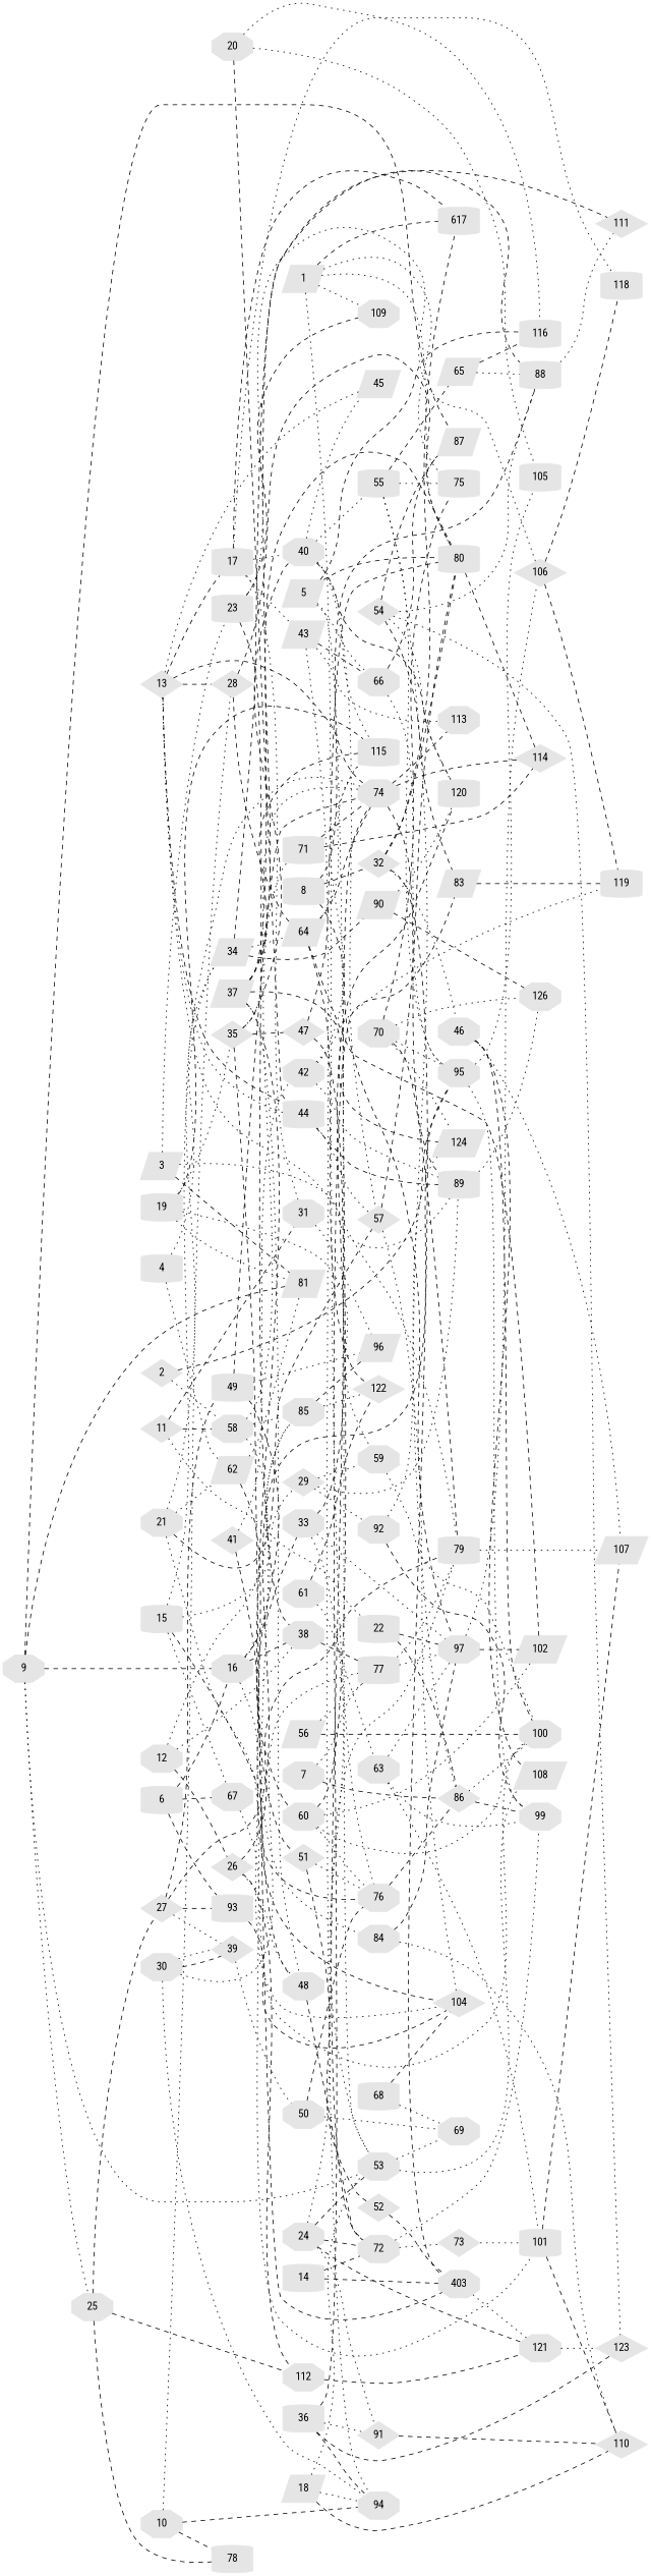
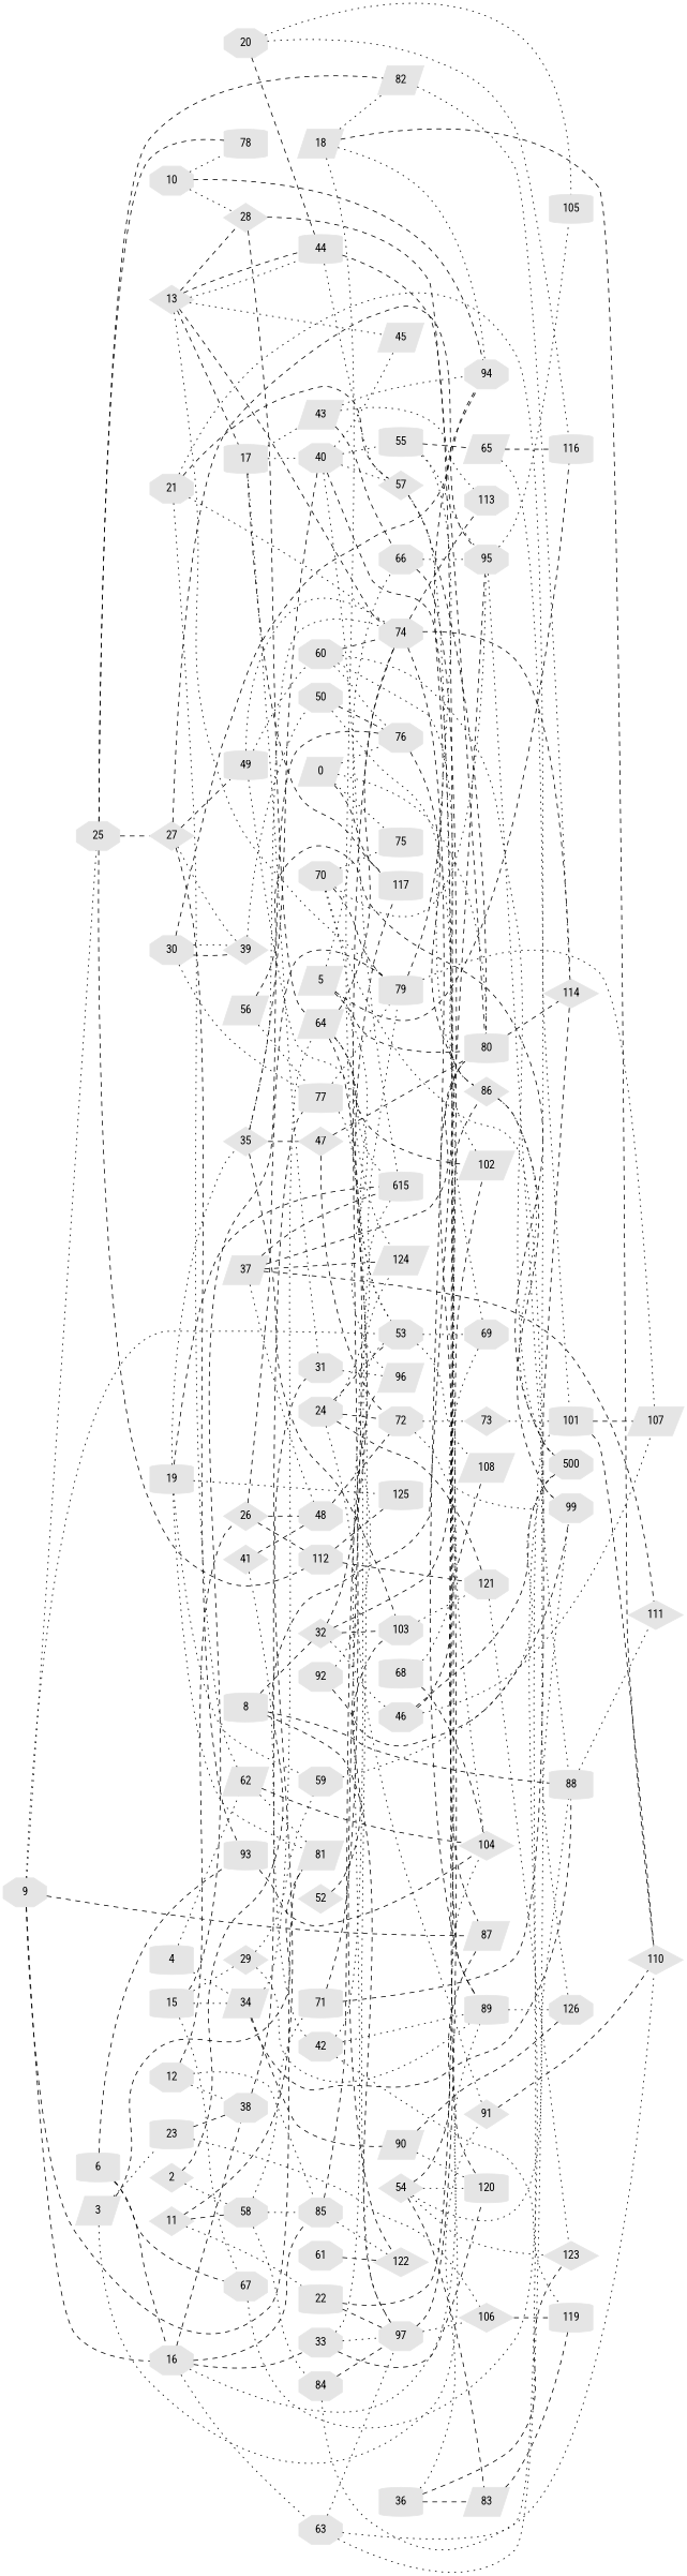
  graph {
    fontname="Roboto Condensed"
    rankdir=LR
    node [color=gray90 fontname="Roboto Condensed" shape=octagon style=filled]
    edge [fontname="Roboto Condensed" style=dotted]
-   1 [shape=parallelogram]
+   1 [shape=parallelogram label=0]
    75 [shape=cylinder]
    76
    80 [shape=cylinder]
-   109
-   117 [shape=cylinder label=617]
+   117 [shape=cylinder]
    86 [shape=diamond]
    114 [shape=diamond]
    2 [shape=diamond]
    58
    95
    85
    71 [shape=cylinder]
    84
    105 [shape=cylinder]
    99
    3 [shape=parallelogram]
    23 [shape=cylinder]
    81 [shape=parallelogram]
    89 [shape=cylinder]
    38
    106 [shape=diamond]
    126
    4 [shape=cylinder]
    34 [shape=parallelogram]
    62 [shape=parallelogram]
    88 [shape=cylinder]
    64 [shape=parallelogram]
    90 [shape=parallelogram]
    104 [shape=diamond]
    5 [shape=parallelogram]
    53
    66
    116 [shape=cylinder]
    108 [shape=parallelogram]
    69
    87 [shape=parallelogram]
    6 [shape=cylinder]
    16
    67
    93 [shape=cylinder]
    33
-   100
+   100 [label=500]
    77 [shape=cylinder]
-   7
    97
    79 [shape=cylinder]
    8 [shape=cylinder]
    32 [shape=diamond]
-   103 [label=403]
+   103
    46
    111 [shape=diamond]
    102 [shape=parallelogram]
    9
    25
    78 [shape=cylinder]
+   82 [shape=parallelogram]
    27 [shape=diamond]
    112
    28 [shape=diamond]
    10
    94
    11 [shape=diamond]
    22 [shape=cylinder]
    31
    96 [shape=parallelogram]
    26 [shape=diamond]
    12
    48
    122 [shape=diamond]
    13 [shape=diamond]
    17 [shape=cylinder]
    44 [shape=cylinder]
    45 [shape=parallelogram]
    74
    40
    43 [shape=parallelogram]
-   118 [shape=cylinder]
    57 [shape=diamond]
    113
    107 [shape=parallelogram]
-   14 [shape=cylinder]
    72
    73 [shape=diamond]
    121
    15 [shape=cylinder]
    29 [shape=diamond]
    59
    92
    120 [shape=cylinder]
-   115 [shape=cylinder]
+   115 [shape=cylinder label=615]
    55 [shape=cylinder]
    18 [shape=parallelogram]
    110 [shape=diamond]
    19 [shape=cylinder]
    35 [shape=diamond]
+   125 [shape=cylinder]
    47 [shape=diamond]
    20
    21
    101 [shape=cylinder]
    119 [shape=cylinder]
    24
    91 [shape=diamond]
    123 [shape=diamond]
    39 [shape=diamond]
    49 [shape=cylinder]
    50
    60
    124 [shape=parallelogram]
    30
    36 [shape=cylinder]
    83 [shape=parallelogram]
    37 [shape=parallelogram]
-   51 [shape=diamond]
    52 [shape=diamond]
    65 [shape=parallelogram]
    41 [shape=diamond]
    42
    54 [shape=diamond]
    56 [shape=parallelogram]
    61
    63
    68 [shape=cylinder]
    70
    1 -- 75
    1 -- 76
    1 -- 80
-   1 -- 109
    1 -- 117 [style=dashed]
    76 -- 86 [style=dashed]
    80 -- 114 [style=dashed]
    86 -- 99 [style=dashed]
    86 -- 100
    2 -- 58
    2 -- 95 [style=dashed]
    58 -- 85
    58 -- 71
    58 -- 84
    95 -- 105
    95 -- 99
    85 -- 96 [style=dashed]
    85 -- 122
    71 -- 114 [style=dashed]
    71 -- 74 [style=dashed]
    84 -- 97 [style=dashed]
    84 -- 110
    3 -- 23
    3 -- 81 [style=dashed]
    3 -- 89
-   23 -- 109 [style=dashed]
    23 -- 38 [style=dashed]
    23 -- 106
    89 -- 126
    38 -- 77 [style=dashed]
-   106 -- 118 [style=dashed]
    106 -- 119 [style=dashed]
    4 -- 34
    4 -- 62
    34 -- 88 [style=dashed]
    34 -- 64
    34 -- 90 [style=dashed]
    62 -- 81
    62 -- 104 [style=dashed]
    88 -- 111
    64 -- 102 [style=dashed]
    64 -- 122 [style=dashed]
    64 -- 74 [style=dashed]
    64 -- 115
    90 -- 126 [style=dashed]
    90 -- 120
    5 -- 80 [style=dashed]
    5 -- 53
    5 -- 66
    5 -- 116 [style=dashed]
    53 -- 108
    53 -- 69
    66 -- 95
    66 -- 87 [style=dashed]
    6 -- 16 [style=dashed]
    6 -- 67 [style=dashed]
    6 -- 93 [style=dashed]
-   16 -- 85
+   16 -- 85 [style=dashed]
    16 -- 38 [style=dashed]
    16 -- 104
    16 -- 33 [style=dashed]
    67 -- 100
    93 -- 104 [style=dashed]
    33 -- 53
    33 -- 97
    33 -- 120 [style=dashed]
    77 -- 97
    77 -- 79
-   7 -- 86 [style=dashed]
-   7 -- 77
    97 -- 106
    97 -- 102 [style=dashed]
-   36 -- 94 [style=dashed]
+   79 -- 94 [style=dashed]
    79 -- 107
    8 -- 88 [style=dashed]
    8 -- 97 [style=dashed]
    8 -- 32 [style=dashed]
    32 -- 80 [style=dashed]
    32 -- 117 [style=dashed]
    32 -- 103 [style=dashed]
    32 -- 46
    103 -- 121
    46 -- 108 [style=dashed]
    46 -- 100 [style=dashed]
    46 -- 107
    9 -- 81 [style=dashed]
    9 -- 53
    9 -- 87 [style=dashed]
    9 -- 16 [style=dashed]
    9 -- 25
    25 -- 78 [style=dashed]
+   25 -- 82 [style=dashed]
    25 -- 27 [style=dashed]
    25 -- 112 [style=dashed]
+   82 -- 114
    27 -- 95 [style=dashed]
    27 -- 93 [style=dashed]
    27 -- 39
    27 -- 49 [style=dashed]
    112 -- 121 [style=dashed]
+   112 -- 125 [style=dashed]
    28 -- 80 [style=dashed]
    28 -- 64 [style=dashed]
-   10 -- 78 [style=dashed]
+   10 -- 78
    10 -- 28
    10 -- 94 [style=dashed]
    11 -- 58 [style=dashed]
    11 -- 22
    11 -- 31 [style=dashed]
    22 -- 86 [style=dashed]
    22 -- 97 [style=dashed]
    31 -- 96
    26 -- 79 [style=dashed]
    26 -- 112 [style=dashed]
-   26 -- 48
+   26 -- 48 [style=dashed]
    12 -- 85
    12 -- 38
    12 -- 26 [style=dashed]
    48 -- 72 [style=dashed]
    13 -- 79
    13 -- 28 [style=dashed]
    13 -- 17 [style=dashed]
    13 -- 44
    13 -- 44 [style=dashed]
    13 -- 45
    13 -- 74 [style=dashed]
    17 -- 117 [style=dashed]
    17 -- 31
    17 -- 40
    17 -- 43
-   17 -- 118
    44 -- 89 [style=dashed]
    44 -- 57
    74 -- 114 [style=dashed]
    74 -- 89 [style=dashed]
    74 -- 113 [style=dashed]
    40 -- 45
    40 -- 57
    40 -- 120 [style=dashed]
    40 -- 115
    40 -- 55
    43 -- 66 [style=dashed]
    43 -- 94
    43 -- 113
    57 -- 80 [style=dashed]
    57 -- 104
-   14 -- 103 [style=dashed]
-   14 -- 72 [style=dashed]
    72 -- 99
    72 -- 73
    73 -- 101
    121 -- 123
    15 -- 76 [style=dashed]
    15 -- 34
    15 -- 67
    15 -- 29
    29 -- 89
    29 -- 59
-   29 -- 92
    59 -- 100
    92 -- 99 [style=dashed]
    92 -- 124
-   55 -- 75
    55 -- 86
    55 -- 95
    55 -- 65 [style=dashed]
    18 -- 53
+   18 -- 82
    18 -- 94
    18 -- 110 [style=dashed]
    19 -- 81
    19 -- 59
    19 -- 115 [style=dashed]
    19 -- 35
+   19 -- 125
    35 -- 103 [style=dashed]
    35 -- 74
    35 -- 40 [style=dashed]
    35 -- 47 [style=dashed]
    47 -- 80 [style=dashed]
    47 -- 72 [style=dashed]
    20 -- 105
    20 -- 116
    20 -- 44 [style=dashed]
    21 -- 62
    21 -- 74
    21 -- 57 [style=dashed]
    21 -- 101
    101 -- 107 [style=dashed]
    101 -- 110 [style=dashed]
    24 -- 53 [style=dashed]
    24 -- 79
    24 -- 72 [style=dashed]
    24 -- 121 [style=dashed]
    24 -- 91
    91 -- 110 [style=dashed]
    39 -- 50
    49 -- 96
-   49 -- 74 [style=dashed]
-   49 -- 60 [style=dashed]
+   49 -- 74
+   49 -- 60
    50 -- 76 [style=dashed]
    50 -- 69
    60 -- 76
    60 -- 100
    60 -- 102
    60 -- 74 [style=dashed]
    30 -- 77
-   30 -- 94
+   30 -- 94 [style=dashed]
    30 -- 39 [style=dashed]
    30 -- 39
    36 -- 91
    36 -- 123 [style=dashed]
    36 -- 83 [style=dashed]
    83 -- 119 [style=dashed]
    37 -- 80 [style=dashed]
    37 -- 111 [style=dashed]
    37 -- 48
    37 -- 115 [style=dashed]
    37 -- 124 [style=dashed]
-   37 -- 51 [style=dashed]
-   51 -- 76
-   51 -- 52 [style=dashed]
    52 -- 103 [style=dashed]
    65 -- 88
    65 -- 116 [style=dashed]
    41 -- 48 [style=dashed]
    41 -- 42
    42 -- 89
    42 -- 115
    42 -- 119
    54 -- 88
    54 -- 87 [style=dashed]
    54 -- 120
    54 -- 123
    54 -- 83 [style=dashed]
    56 -- 100 [style=dashed]
    56 -- 77
    61 -- 122 [style=dashed]
-   61 -- 63
+   16 -- 63
    63 -- 99
    63 -- 97
    63 -- 101
    68 -- 104 [style=dashed]
    68 -- 69
-   70 -- 75 [style=dashed]
+   70 -- 75
    70 -- 95
    70 -- 126
    70 -- 79 [style=dashed]
    70 -- 124
  }
